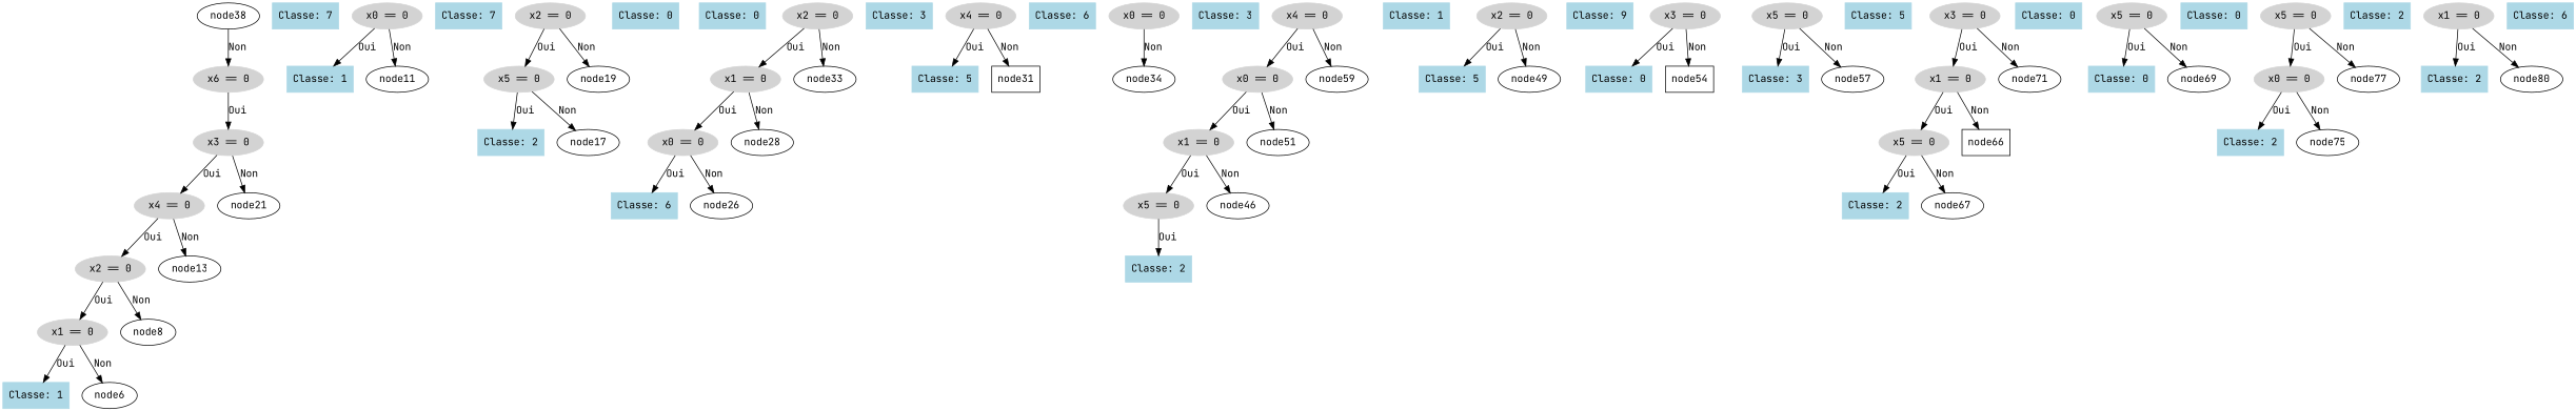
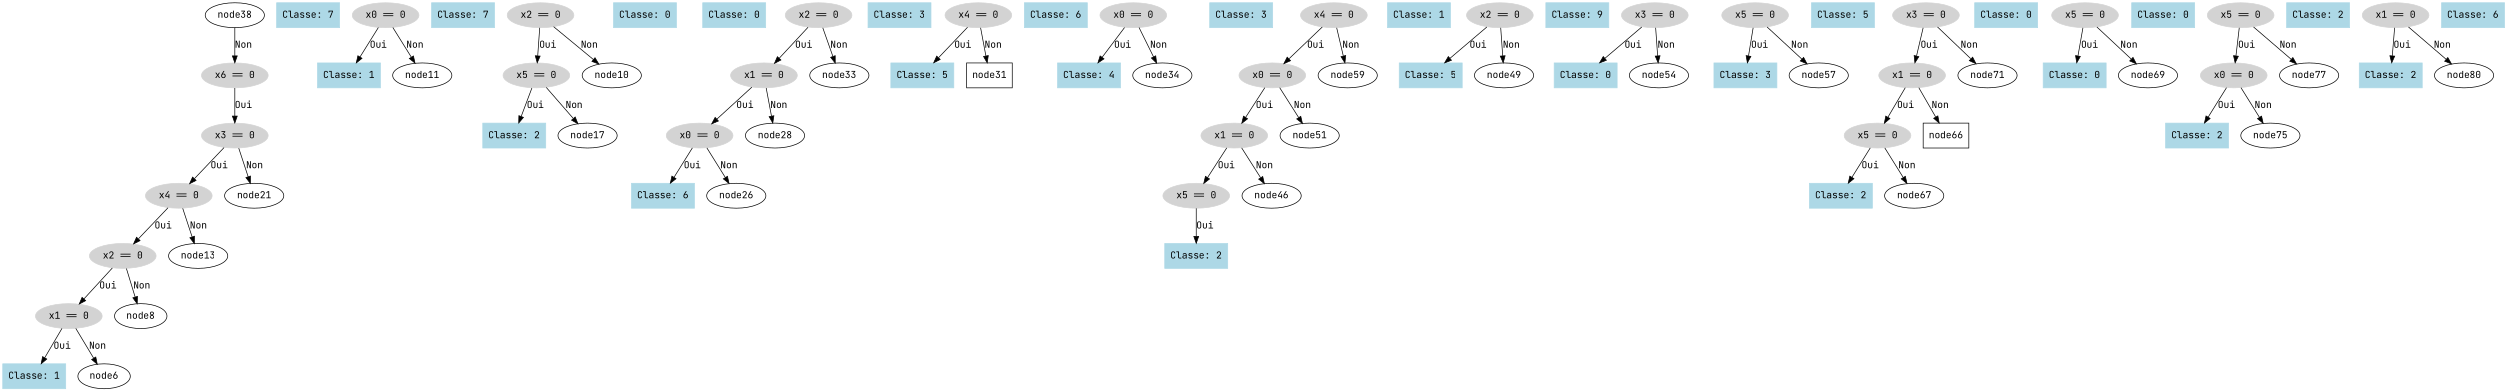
  digraph {
    fontname="JetBrains Mono"
    node [color=lightblue fontname="JetBrains Mono" shape=box style=filled]
    edge [fontname="JetBrains Mono"]
    n1 [color=lightgray label="x6 == 0" shape=ellipse]
    n2 [color=lightgray label="x3 == 0" shape=ellipse]
    n3 [color=lightgray label="x4 == 0" shape=ellipse]
    node21 [color="" shape="" style=""]
    node38 [color="" shape="" style=""]
    n6 [color=lightgray label="x2 == 0" shape=ellipse]
    node13 [color="" shape="" style=""]
    n8 [color=lightgray label="x1 == 0" shape=ellipse]
    node8 [color="" shape="" style=""]
    n10 [label="Classe: 1"]
    node6 [color="" shape="" style=""]
    n12 [label="Classe: 7"]
    n13 [color=lightgray label="x0 == 0" shape=ellipse]
    n14 [label="Classe: 1"]
    node11 [color="" shape="" style=""]
    n16 [label="Classe: 7"]
    n17 [color=lightgray label="x2 == 0" shape=ellipse]
    n18 [color=lightgray label="x5 == 0" shape=ellipse]
-   node19 [color="" shape="" style=""]
+   node19 [label=node10 color="" shape="" style=""]
    n20 [label="Classe: 2"]
    node17 [color="" shape="" style=""]
    n22 [label="Classe: 0"]
    n23 [label="Classe: 0"]
    n24 [color=lightgray label="x2 == 0" shape=ellipse]
    n25 [color=lightgray label="x1 == 0" shape=ellipse]
    node33 [color="" shape="" style=""]
    n27 [color=lightgray label="x0 == 0" shape=ellipse]
    node28 [color="" shape="" style=""]
    n29 [label="Classe: 6"]
    node26 [color="" shape="" style=""]
    n31 [label="Classe: 3"]
    n32 [color=lightgray label="x4 == 0" shape=ellipse]
    n33 [label="Classe: 5"]
    node31 [color="" style=""]
    n35 [label="Classe: 6"]
    n36 [color=lightgray label="x0 == 0" shape=ellipse]
+   n37 [label="Classe: 4"]
    n38 [label=node34 color="" shape="" style=""]
    n39 [label="Classe: 3"]
    n40 [color=lightgray label="x4 == 0" shape=ellipse]
    n41 [color=lightgray label="x0 == 0" shape=ellipse]
    node59 [color="" shape="" style=""]
    n43 [color=lightgray label="x1 == 0" shape=ellipse]
    node51 [color="" shape="" style=""]
    n45 [color=lightgray label="x5 == 0" shape=ellipse]
    node46 [color="" shape="" style=""]
    n47 [label="Classe: 2"]
    n48 [label="Classe: 1"]
    n49 [color=lightgray label="x2 == 0" shape=ellipse]
    n50 [label="Classe: 5"]
    node49 [color="" shape="" style=""]
    n52 [label="Classe: 9"]
    n53 [color=lightgray label="x3 == 0" shape=ellipse]
    n54 [label="Classe: 0"]
-   node54 [color="" style=""]
+   node54 [color="" shape="" style=""]
    n56 [color=lightgray label="x5 == 0" shape=ellipse]
    n57 [label="Classe: 3"]
    node57 [color="" shape="" style=""]
    n59 [label="Classe: 5"]
    n60 [color=lightgray label="x3 == 0" shape=ellipse]
    n61 [color=lightgray label="x1 == 0" shape=ellipse]
    node71 [color="" shape="" style=""]
    n63 [color=lightgray label="x5 == 0" shape=ellipse]
    node66 [color="" style=""]
    n65 [label="Classe: 2"]
    n66 [label=node67 color="" shape="" style=""]
    n67 [label="Classe: 0"]
    n68 [color=lightgray label="x5 == 0" shape=ellipse]
    n69 [label="Classe: 0"]
    node69 [color="" shape="" style=""]
    n71 [label="Classe: 0"]
    n72 [color=lightgray label="x5 == 0" shape=ellipse]
    n73 [color=lightgray label="x0 == 0" shape=ellipse]
    node77 [color="" shape="" style=""]
    n75 [label="Classe: 2"]
    node75 [color="" shape="" style=""]
    n77 [label="Classe: 2"]
    n78 [color=lightgray label="x1 == 0" shape=ellipse]
    n79 [label="Classe: 2"]
    node80 [color="" shape="" style=""]
    n81 [label="Classe: 6"]
    n1 -> n2 [label=Oui]
    n2 -> n3 [label=Oui]
    n2 -> node21 [label=Non]
    n3 -> n6 [label=Oui]
    n3 -> node13 [label=Non]
    node38 -> n1 [label=Non]
    n6 -> n8 [label=Oui]
    n6 -> node8 [label=Non]
    n8 -> n10 [label=Oui]
    n8 -> node6 [label=Non]
    n13 -> n14 [label=Oui]
    n13 -> node11 [label=Non]
    n17 -> n18 [label=Oui]
    n17 -> node19 [label=Non]
    n18 -> n20 [label=Oui]
    n18 -> node17 [label=Non]
    n24 -> n25 [label=Oui]
    n24 -> node33 [label=Non]
    n25 -> n27 [label=Oui]
    n25 -> node28 [label=Non]
    n27 -> n29 [label=Oui]
    n27 -> node26 [label=Non]
    n32 -> n33 [label=Oui]
    n32 -> node31 [label=Non]
+   n36 -> n37 [label=Oui]
    n36 -> n38 [label=Non]
    n40 -> n41 [label=Oui]
    n40 -> node59 [label=Non]
    n41 -> n43 [label=Oui]
    n41 -> node51 [label=Non]
    n43 -> n45 [label=Oui]
    n43 -> node46 [label=Non]
    n45 -> n47 [label=Oui]
    n49 -> n50 [label=Oui]
    n49 -> node49 [label=Non]
    n53 -> n54 [label=Oui]
    n53 -> node54 [label=Non]
    n56 -> n57 [label=Oui]
    n56 -> node57 [label=Non]
    n60 -> n61 [label=Oui]
    n60 -> node71 [label=Non]
    n61 -> n63 [label=Oui]
    n61 -> node66 [label=Non]
    n63 -> n65 [label=Oui]
    n63 -> n66 [label=Non]
    n68 -> n69 [label=Oui]
    n68 -> node69 [label=Non]
    n72 -> n73 [label=Oui]
    n72 -> node77 [label=Non]
    n73 -> n75 [label=Oui]
    n73 -> node75 [label=Non]
    n78 -> n79 [label=Oui]
    n78 -> node80 [label=Non]
  }
